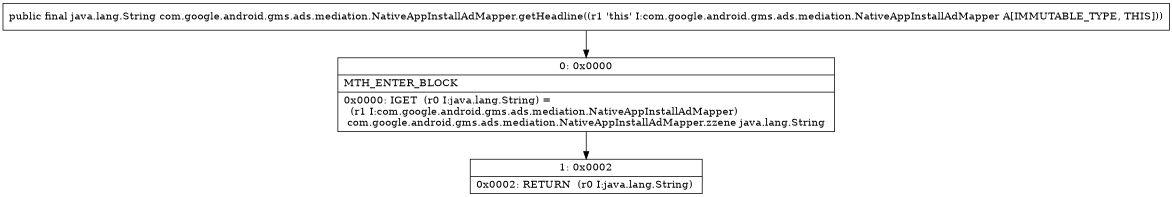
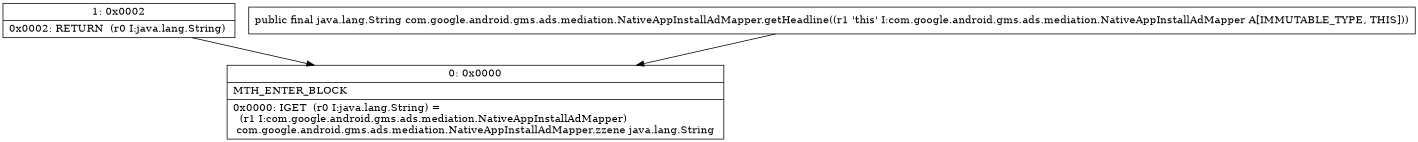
  digraph {
    node [shape=record]
    n1 [label="{0\:\ 0x0000|MTH_ENTER_BLOCK\l|0x0000: IGET  (r0 I:java.lang.String) = \l  (r1 I:com.google.android.gms.ads.mediation.NativeAppInstallAdMapper)\l com.google.android.gms.ads.mediation.NativeAppInstallAdMapper.zzene java.lang.String \l}"]
    n2 [label="{1\:\ 0x0002|0x0002: RETURN  (r0 I:java.lang.String) \l}"]
    n3 [label="{public final java.lang.String com.google.android.gms.ads.mediation.NativeAppInstallAdMapper.getHeadline((r1 'this' I:com.google.android.gms.ads.mediation.NativeAppInstallAdMapper A[IMMUTABLE_TYPE, THIS])) }"]
-   n1 -> n2
+   n2 -> n1
    n3 -> n1
  }
